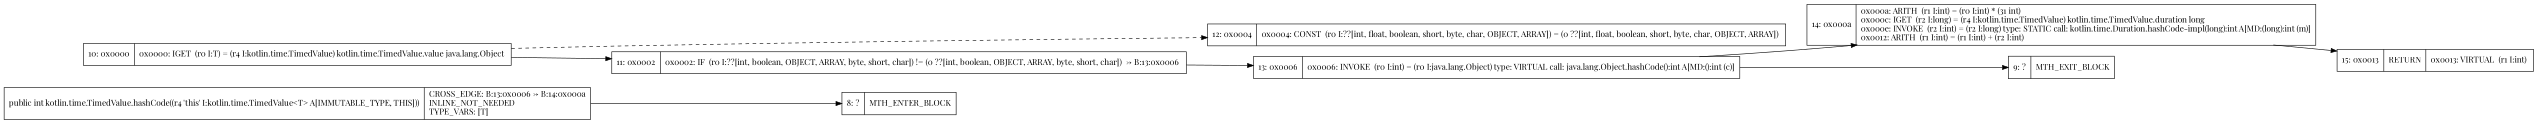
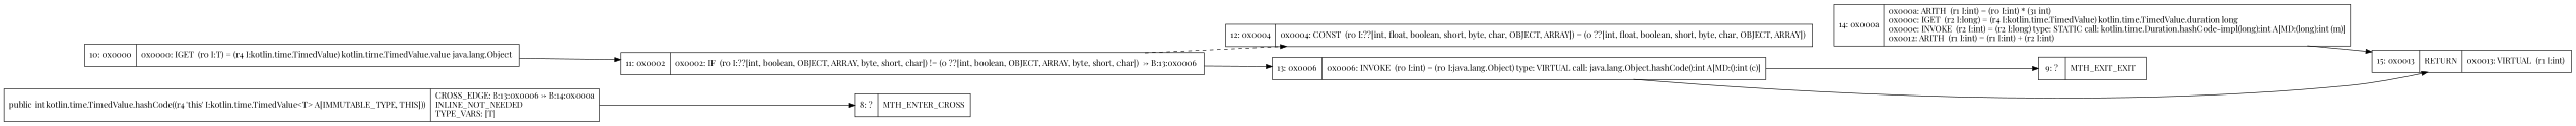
  digraph {
    fontname="Playfair Display"
    rankdir=LR
    node [fontname="Playfair Display" shape=record]
    edge [fontname="Playfair Display"]
-   n1 [label="{8\:\ ?|MTH_ENTER_BLOCK\l}"]
+   n1 [label="{8\:\ ?|MTH_ENTER_CROSS\l}"]
    n2 [label="{10\:\ 0x0000|0x0000: IGET  (r0 I:T) = (r4 I:kotlin.time.TimedValue) kotlin.time.TimedValue.value java.lang.Object \l}"]
    n3 [label="{11\:\ 0x0002|0x0002: IF  (r0 I:??[int, boolean, OBJECT, ARRAY, byte, short, char]) != (0 ??[int, boolean, OBJECT, ARRAY, byte, short, char])  \-\> B:13:0x0006 \l}"]
    n4 [label="{12\:\ 0x0004|0x0004: CONST  (r0 I:??[int, float, boolean, short, byte, char, OBJECT, ARRAY]) = (0 ??[int, float, boolean, short, byte, char, OBJECT, ARRAY]) \l}"]
    n5 [label="{13\:\ 0x0006|0x0006: INVOKE  (r0 I:int) = (r0 I:java.lang.Object) type: VIRTUAL call: java.lang.Object.hashCode():int A[MD:():int (c)]\l}"]
    n6 [label="{14\:\ 0x000a|0x000a: ARITH  (r1 I:int) = (r0 I:int) * (31 int) \l0x000c: IGET  (r2 I:long) = (r4 I:kotlin.time.TimedValue) kotlin.time.TimedValue.duration long \l0x000e: INVOKE  (r2 I:int) = (r2 I:long) type: STATIC call: kotlin.time.Duration.hashCode\-impl(long):int A[MD:(long):int (m)]\l0x0012: ARITH  (r1 I:int) = (r1 I:int) + (r2 I:int) \l}"]
-   n7 [label="{9\:\ ?|MTH_EXIT_BLOCK\l}"]
+   n7 [label="{9\:\ ?|MTH_EXIT_EXIT\l}"]
    n8 [label="{15\:\ 0x0013|RETURN\l|0x0013: VIRTUAL  (r1 I:int) \l}"]
    n9 [label="{public int kotlin.time.TimedValue.hashCode((r4 'this' I:kotlin.time.TimedValue\<T\> A[IMMUTABLE_TYPE, THIS]))  | CROSS_EDGE: B:13:0x0006 \-\> B:14:0x000a\lINLINE_NOT_NEEDED\lTYPE_VARS: [T]\l}"]
    n2 -> n3
-   n2 -> n4 [style=dashed]
+   n3 -> n4 [style=dashed]
    n3 -> n5
-   n5 -> n6
+   n5 -> n8
    n5 -> n7
    n6 -> n8
    n9 -> n1
  }
